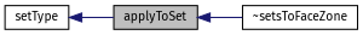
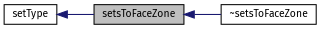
  digraph {
    fontname="Fira Sans"
    rankdir=LR
    node [color=black fontname="Fira Sans" fontsize=10 shape=record]
    edge [color=midnightblue dir=back fontname="Fira Sans" fontsize=10 labelfontname=FreeSans labelfontsize=10 style=solid]
-   n1 [fillcolor=grey75 fontcolor=black height=0.2 label=applyToSet style=filled width=0.4]
+   n1 [fillcolor=grey75 fontcolor=black height=0.2 label=setsToFaceZone style=filled width=0.4]
    n2 [height=0.2 label="~setsToFaceZone" width=0.4]
    n3 [height=0.2 label=setType width=0.4]
    n1 -> n2
    n3 -> n1
  }
